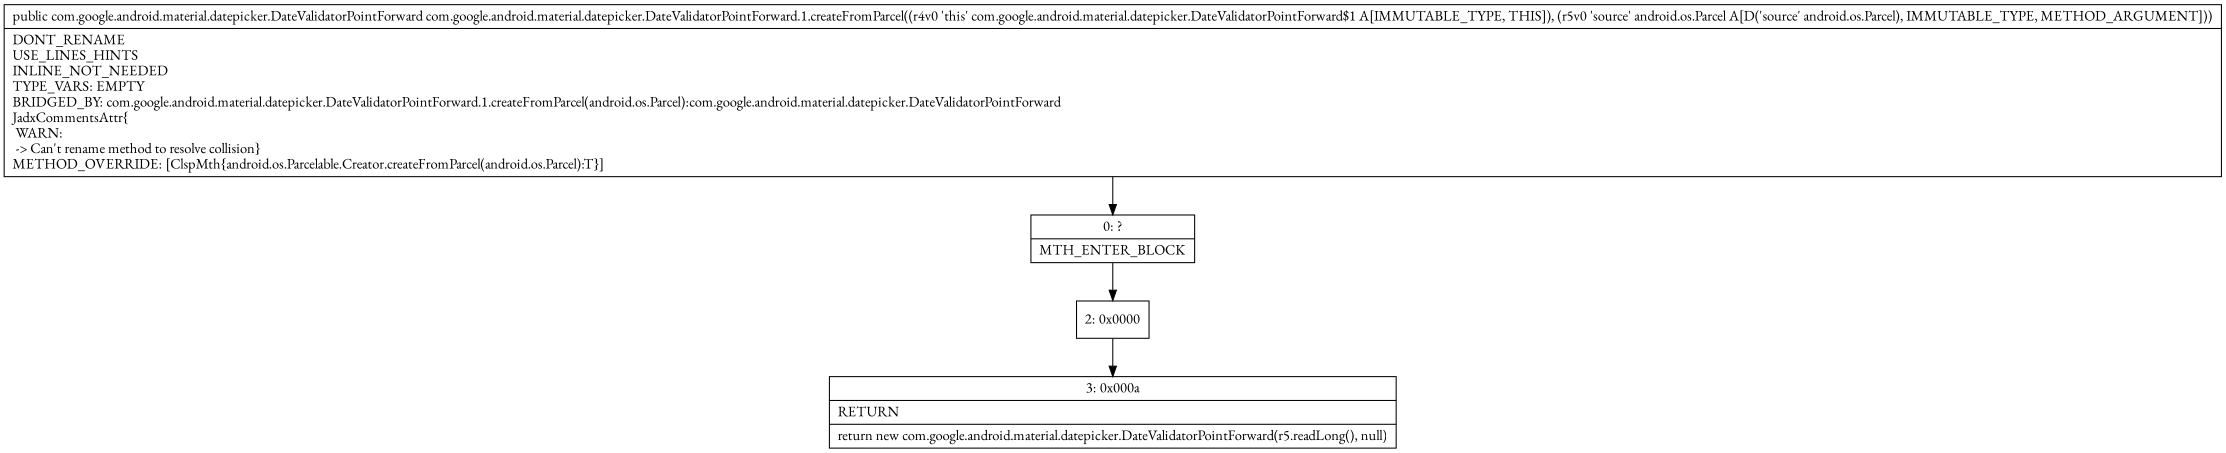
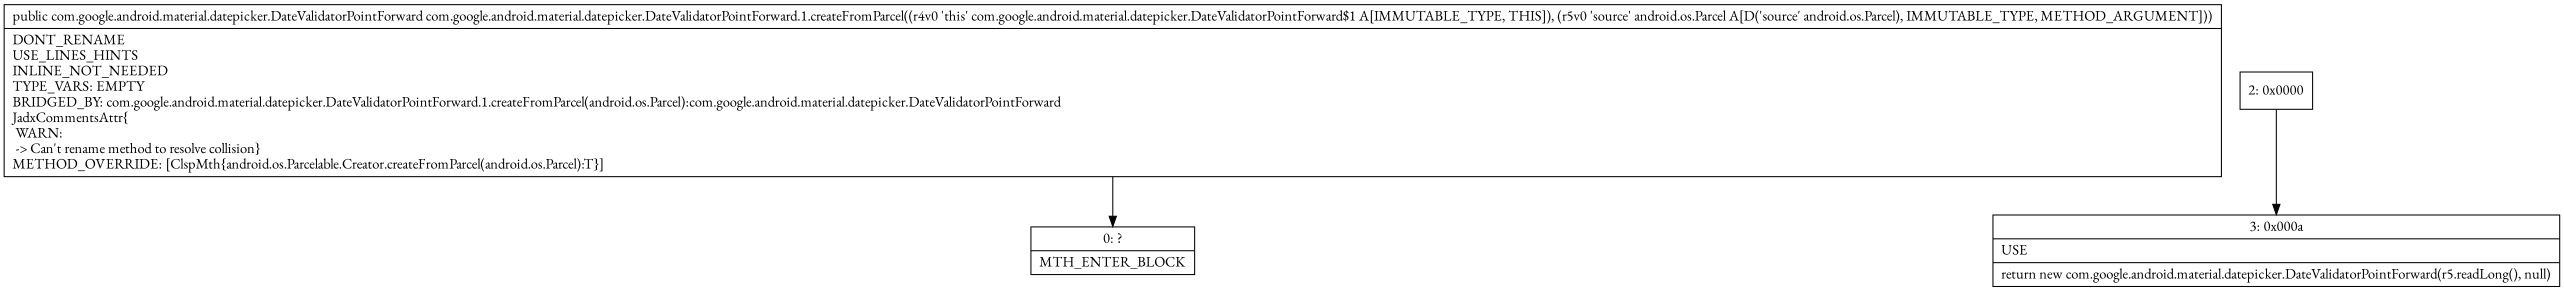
  digraph {
    fontname="EB Garamond"
    node [fontname="EB Garamond" shape=record]
    edge [fontname="EB Garamond"]
    n1 [label="{0\:\ ?|MTH_ENTER_BLOCK\l}"]
    n2 [label="{2\:\ 0x0000}"]
-   n3 [label="{3\:\ 0x000a|RETURN\l|return new com.google.android.material.datepicker.DateValidatorPointForward(r5.readLong(), null)\l}"]
+   n3 [label="{3\:\ 0x000a|USE\l|return new com.google.android.material.datepicker.DateValidatorPointForward(r5.readLong(), null)\l}"]
    n4 [label="{public com.google.android.material.datepicker.DateValidatorPointForward com.google.android.material.datepicker.DateValidatorPointForward.1.createFromParcel((r4v0 'this' com.google.android.material.datepicker.DateValidatorPointForward$1 A[IMMUTABLE_TYPE, THIS]), (r5v0 'source' android.os.Parcel A[D('source' android.os.Parcel), IMMUTABLE_TYPE, METHOD_ARGUMENT]))  | DONT_RENAME\lUSE_LINES_HINTS\lINLINE_NOT_NEEDED\lTYPE_VARS: EMPTY\lBRIDGED_BY: com.google.android.material.datepicker.DateValidatorPointForward.1.createFromParcel(android.os.Parcel):com.google.android.material.datepicker.DateValidatorPointForward\lJadxCommentsAttr\{\l WARN: \l \-\> Can't rename method to resolve collision\}\lMETHOD_OVERRIDE: [ClspMth\{android.os.Parcelable.Creator.createFromParcel(android.os.Parcel):T\}]\l}"]
-   n1 -> n2
    n2 -> n3
    n4 -> n1
  }
